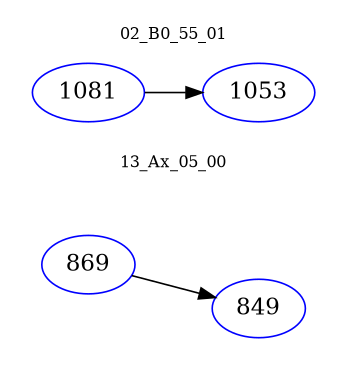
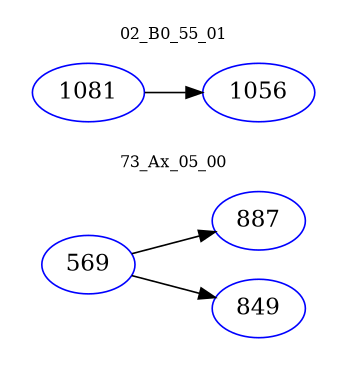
  digraph {
    rankdir=LR
    node [color=blue]
    edge [color=black]
-   n1 [label=869]
+   n1 [label=569]
    n2 [label=849]
+   n3 [label=887]
    n4 [label=1081]
-   n5 [label=1053]
+   n5 [label=1056]
    subgraph cluster_1 {
      color=white
      fontsize=10
-     label="13_Ax_05_00"
+     label="73_Ax_05_00"
      n1
      n2
+     n3
    }
    subgraph cluster_2 {
      color=white
      fontsize=10
      label="02_B0_55_01"
      n4
      n5
    }
    n1 -> n2
+   n1 -> n3
    n4 -> n5
  }
